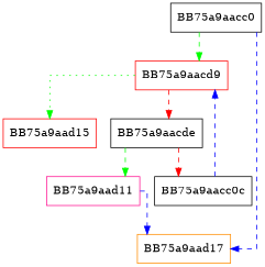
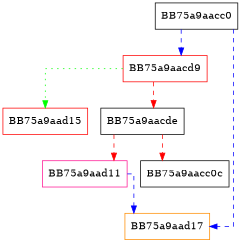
  digraph {
    splines=ortho
    node [color=black shape=box]
    edge [color=blue style=dashed]
    BB75a9aacd9 [color=red]
    BB75a9aacc0
    BB75a9aad17 [color=darkorange]
    BB75a9aad15 [color=red]
    BB75a9aacde
    BB75a9aad11 [color=deeppink]
    n7 [label=BB75a9aacc0c]
    BB75a9aacd9 -> BB75a9aad15 [color=green style=dotted]
    BB75a9aacd9 -> BB75a9aacde [color=red]
-   BB75a9aacc0 -> BB75a9aacd9 [color=green]
+   BB75a9aacc0 -> BB75a9aacd9
    BB75a9aacc0 -> BB75a9aad17
-   BB75a9aacde -> BB75a9aad11 [color=green]
+   BB75a9aacde -> BB75a9aad11 [color=red]
    BB75a9aacde -> n7 [color=red]
    BB75a9aad11 -> BB75a9aad17
-   n7 -> BB75a9aacd9
  }
